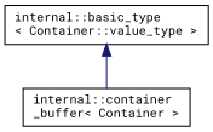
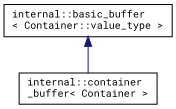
  digraph {
    rankdir=TB
    fontname="Roboto Mono"
    node [color=black fillcolor=white fontname="Roboto Mono" fontsize=10 shape=record style=filled]
-   n1 [height=0.2 label="internal::basic_type\l\< Container::value_type \>" width=0.4]
+   n1 [height=0.2 label="internal::basic_buffer\l\< Container::value_type \>" width=0.4]
    n2 [height=0.2 label="internal::container\l_buffer\< Container \>" width=0.4]
    n1 -> n2 [color=midnightblue dir=back fontname="Roboto Mono" fontsize=10 labelfontname=Helvetica labelfontsize=10 style=solid]
  }
